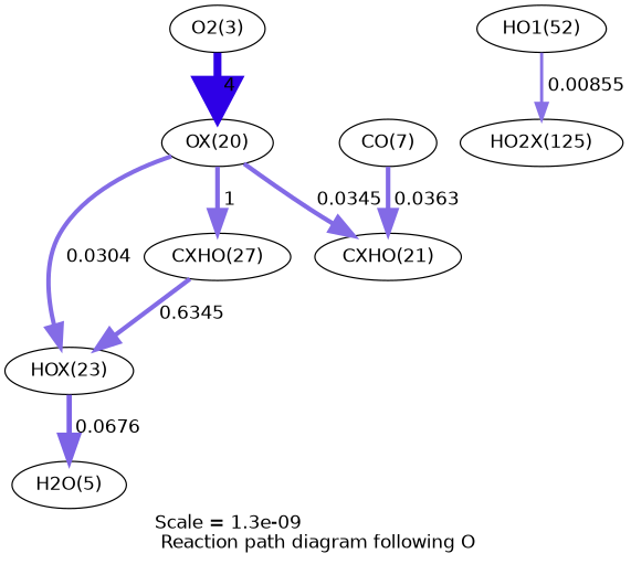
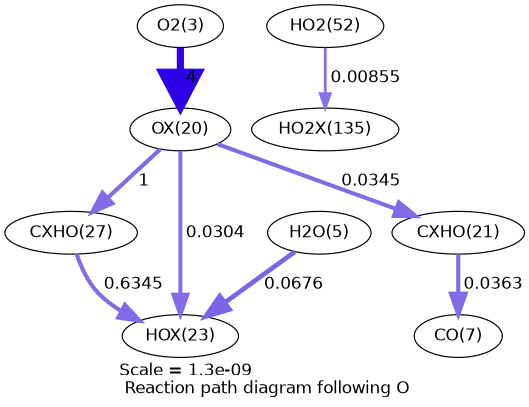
  digraph {
    fontname=Helvetica
    label="Scale = 1.3e-09\l Reaction path diagram following O"
    node [fontname=Helvetica]
    edge [arrowsize=1.75 color="0.7, 0.536, 0.9" fontname=Helvetica penwidth=3.5]
    n1 [label="O2(3)"]
    n2 [label="OX(20)"]
    n3 [label="HOX(23)"]
    n4 [label="CXHO(27)"]
    n5 [label="CXHO(21)"]
    n6 [label="H2O(5)"]
    n7 [label="CO(7)"]
-   n8 [label="HO1(52)"]
-   n9 [label="HO2X(125)"]
+   n8 [label="HO2(52)"]
+   n9 [label="HO2X(135)"]
    n1 -> n2 [arrowsize=3 color="0.7, 1.5, 0.9" label=" 4" penwidth=6]
    n2 -> n3 [arrowsize=1.68 color="0.7, 0.53, 0.9" label=" 0.0304" penwidth=3.36]
    n2 -> n4 [label=" 1"]
    n2 -> n5 [arrowsize=1.73 color="0.7, 0.535, 0.9" label=" 0.0345" penwidth=3.46]
-   n3 -> n6 [arrowsize=1.98 color="0.7, 0.568, 0.9" label=" 0.0676" penwidth=3.97]
+   n6 -> n3 [arrowsize=1.98 color="0.7, 0.568, 0.9" label=" 0.0676" penwidth=3.97]
    n4 -> n3 [arrowsize=1.73 color="0.7, 0.535, 0.9" label=" 0.6345" penwidth=3.46]
-   n7 -> n5 [label=" 0.0363"]
+   n5 -> n7 [label=" 0.0363"]
    n8 -> n9 [arrowsize=1.2 color="0.7, 0.509, 0.9" label=" 0.00855" penwidth=2.4]
  }
